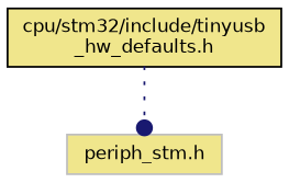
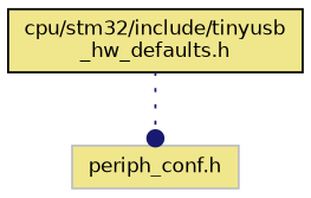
  digraph {
    node [fillcolor=khaki fontname=Helvetica fontsize=10 shape=record style=filled]
    n1 [color=black fontcolor=black height=0.2 label="cpu/stm32/include/tinyusb\l_hw_defaults.h" width=0.4]
-   n2 [color=grey75 height=0.2 label="periph_stm.h" width=0.4]
+   n2 [color=grey75 height=0.2 label="periph_conf.h" width=0.4]
    n1 -> n2 [color=midnightblue fontname=Helvetica fontsize=10 labelfontname=Helvetica labelfontsize=10 style=dotted arrowhead=dot]
  }
